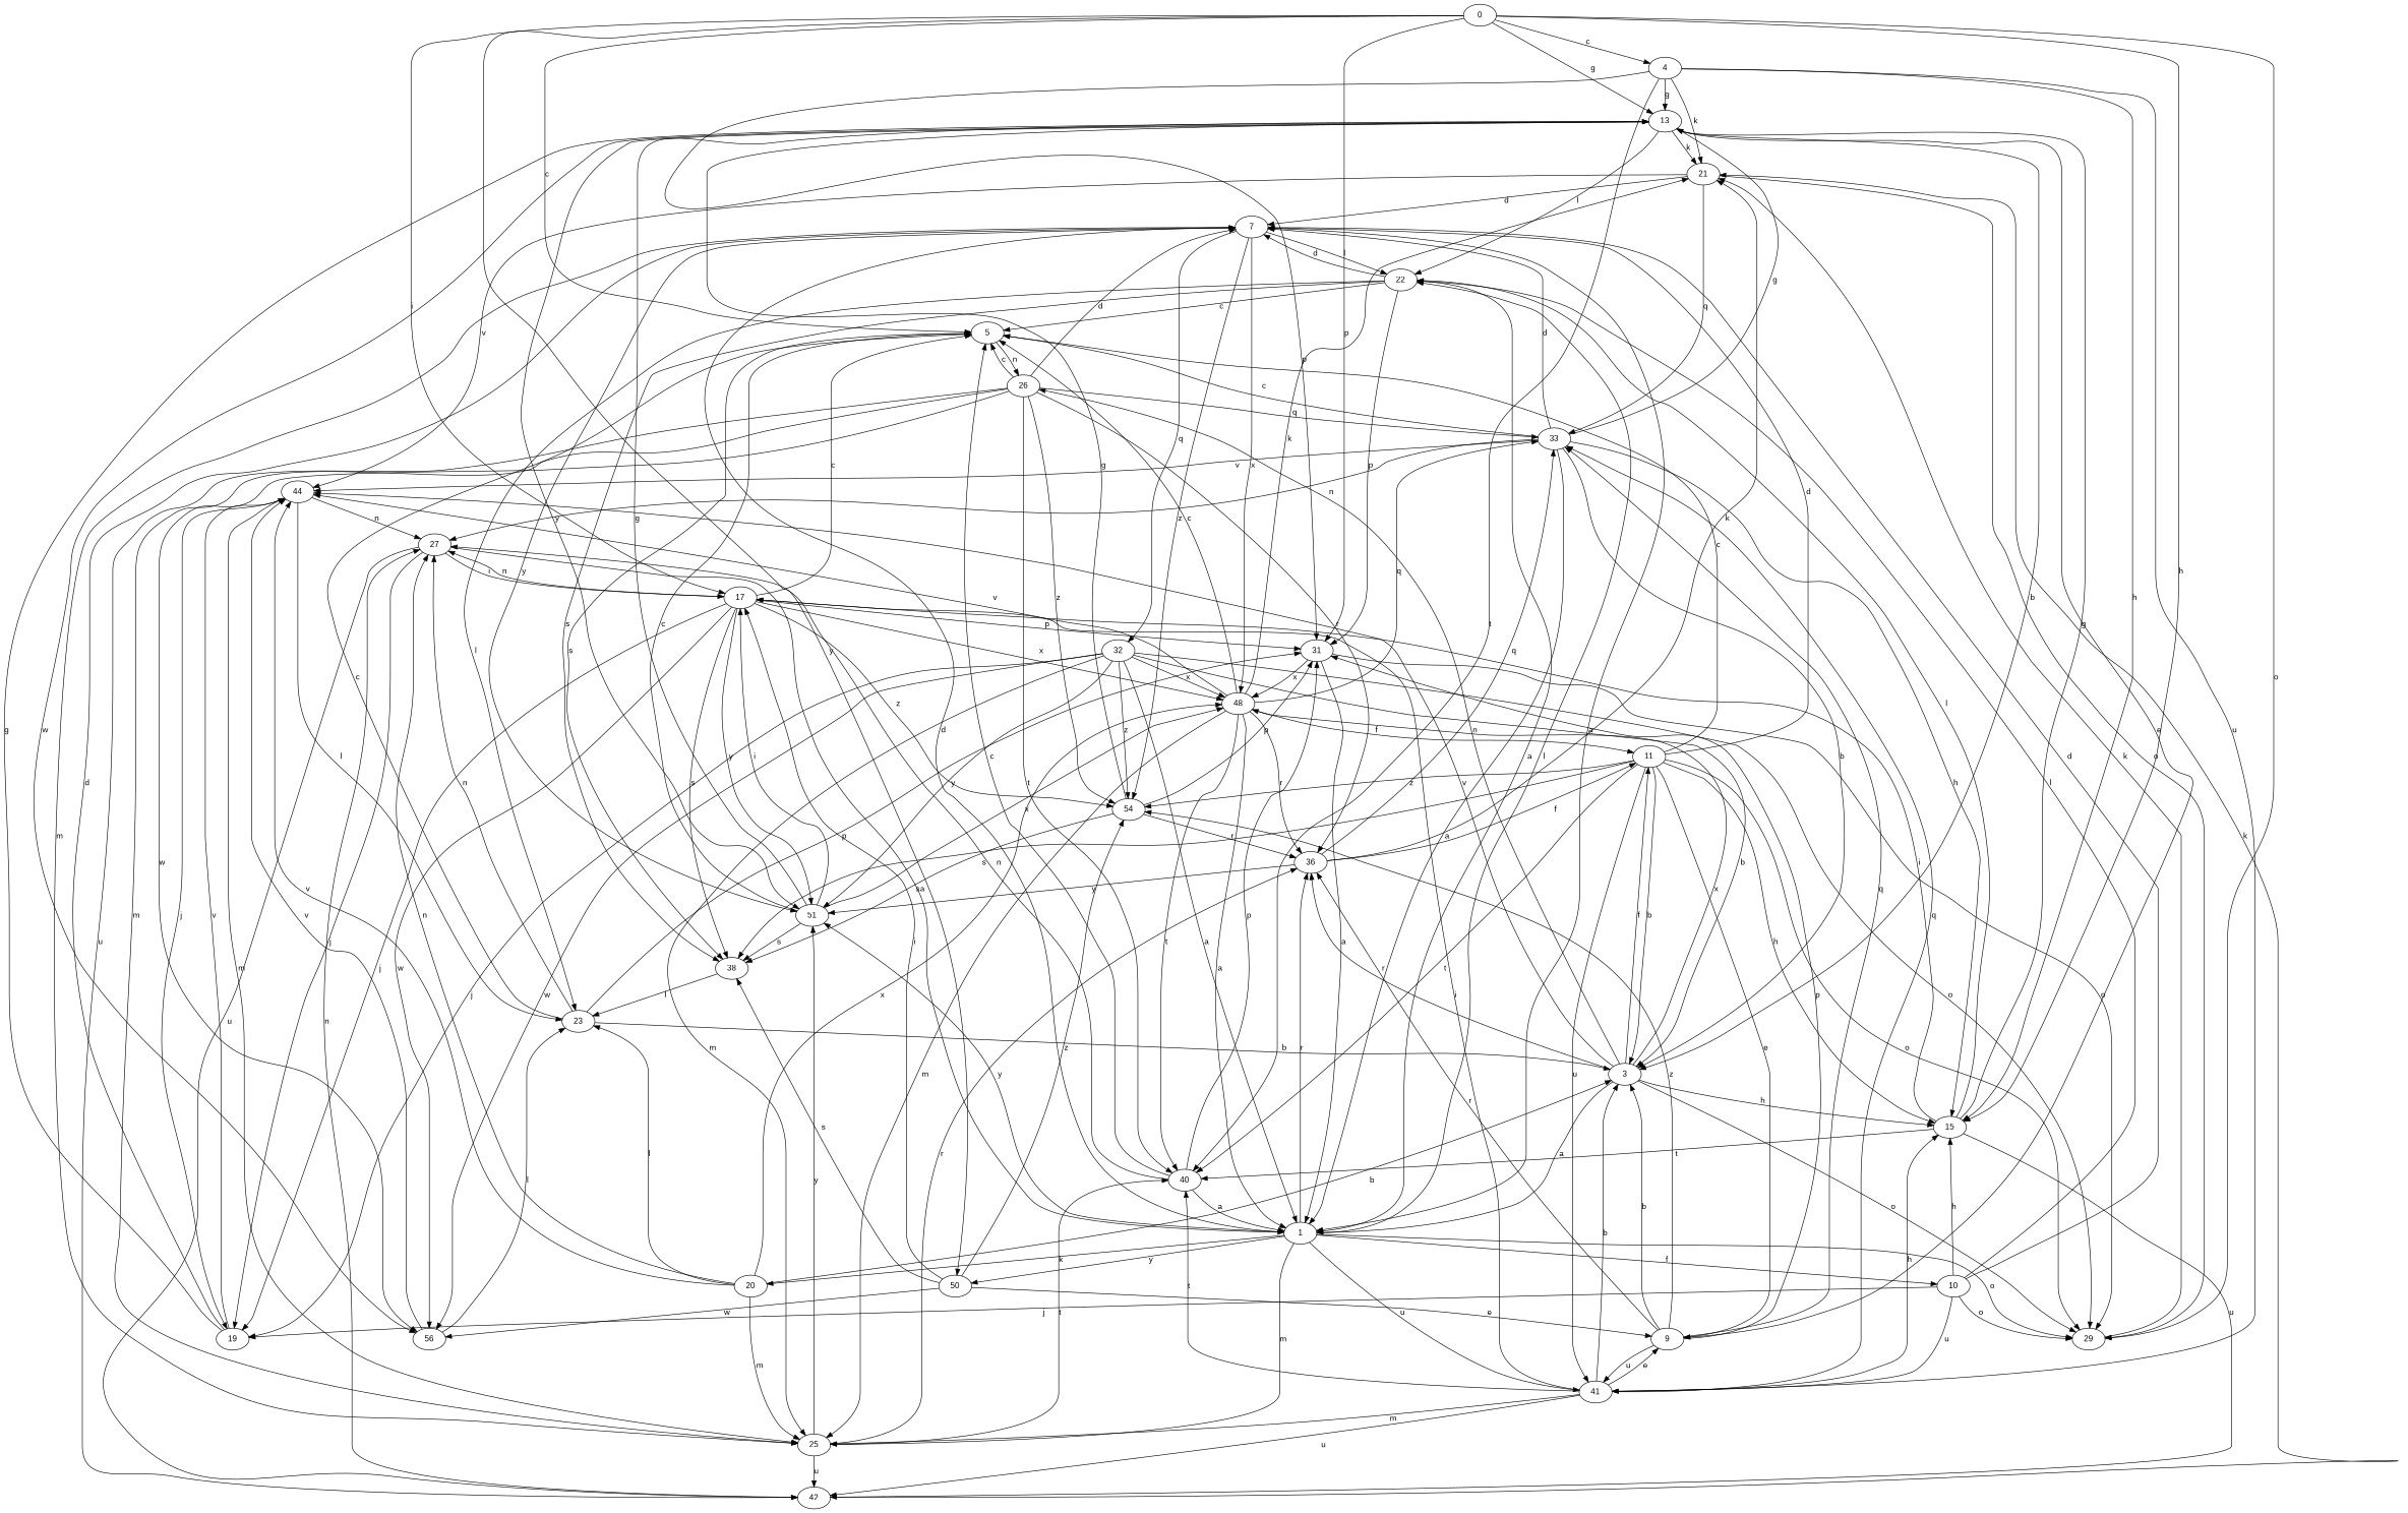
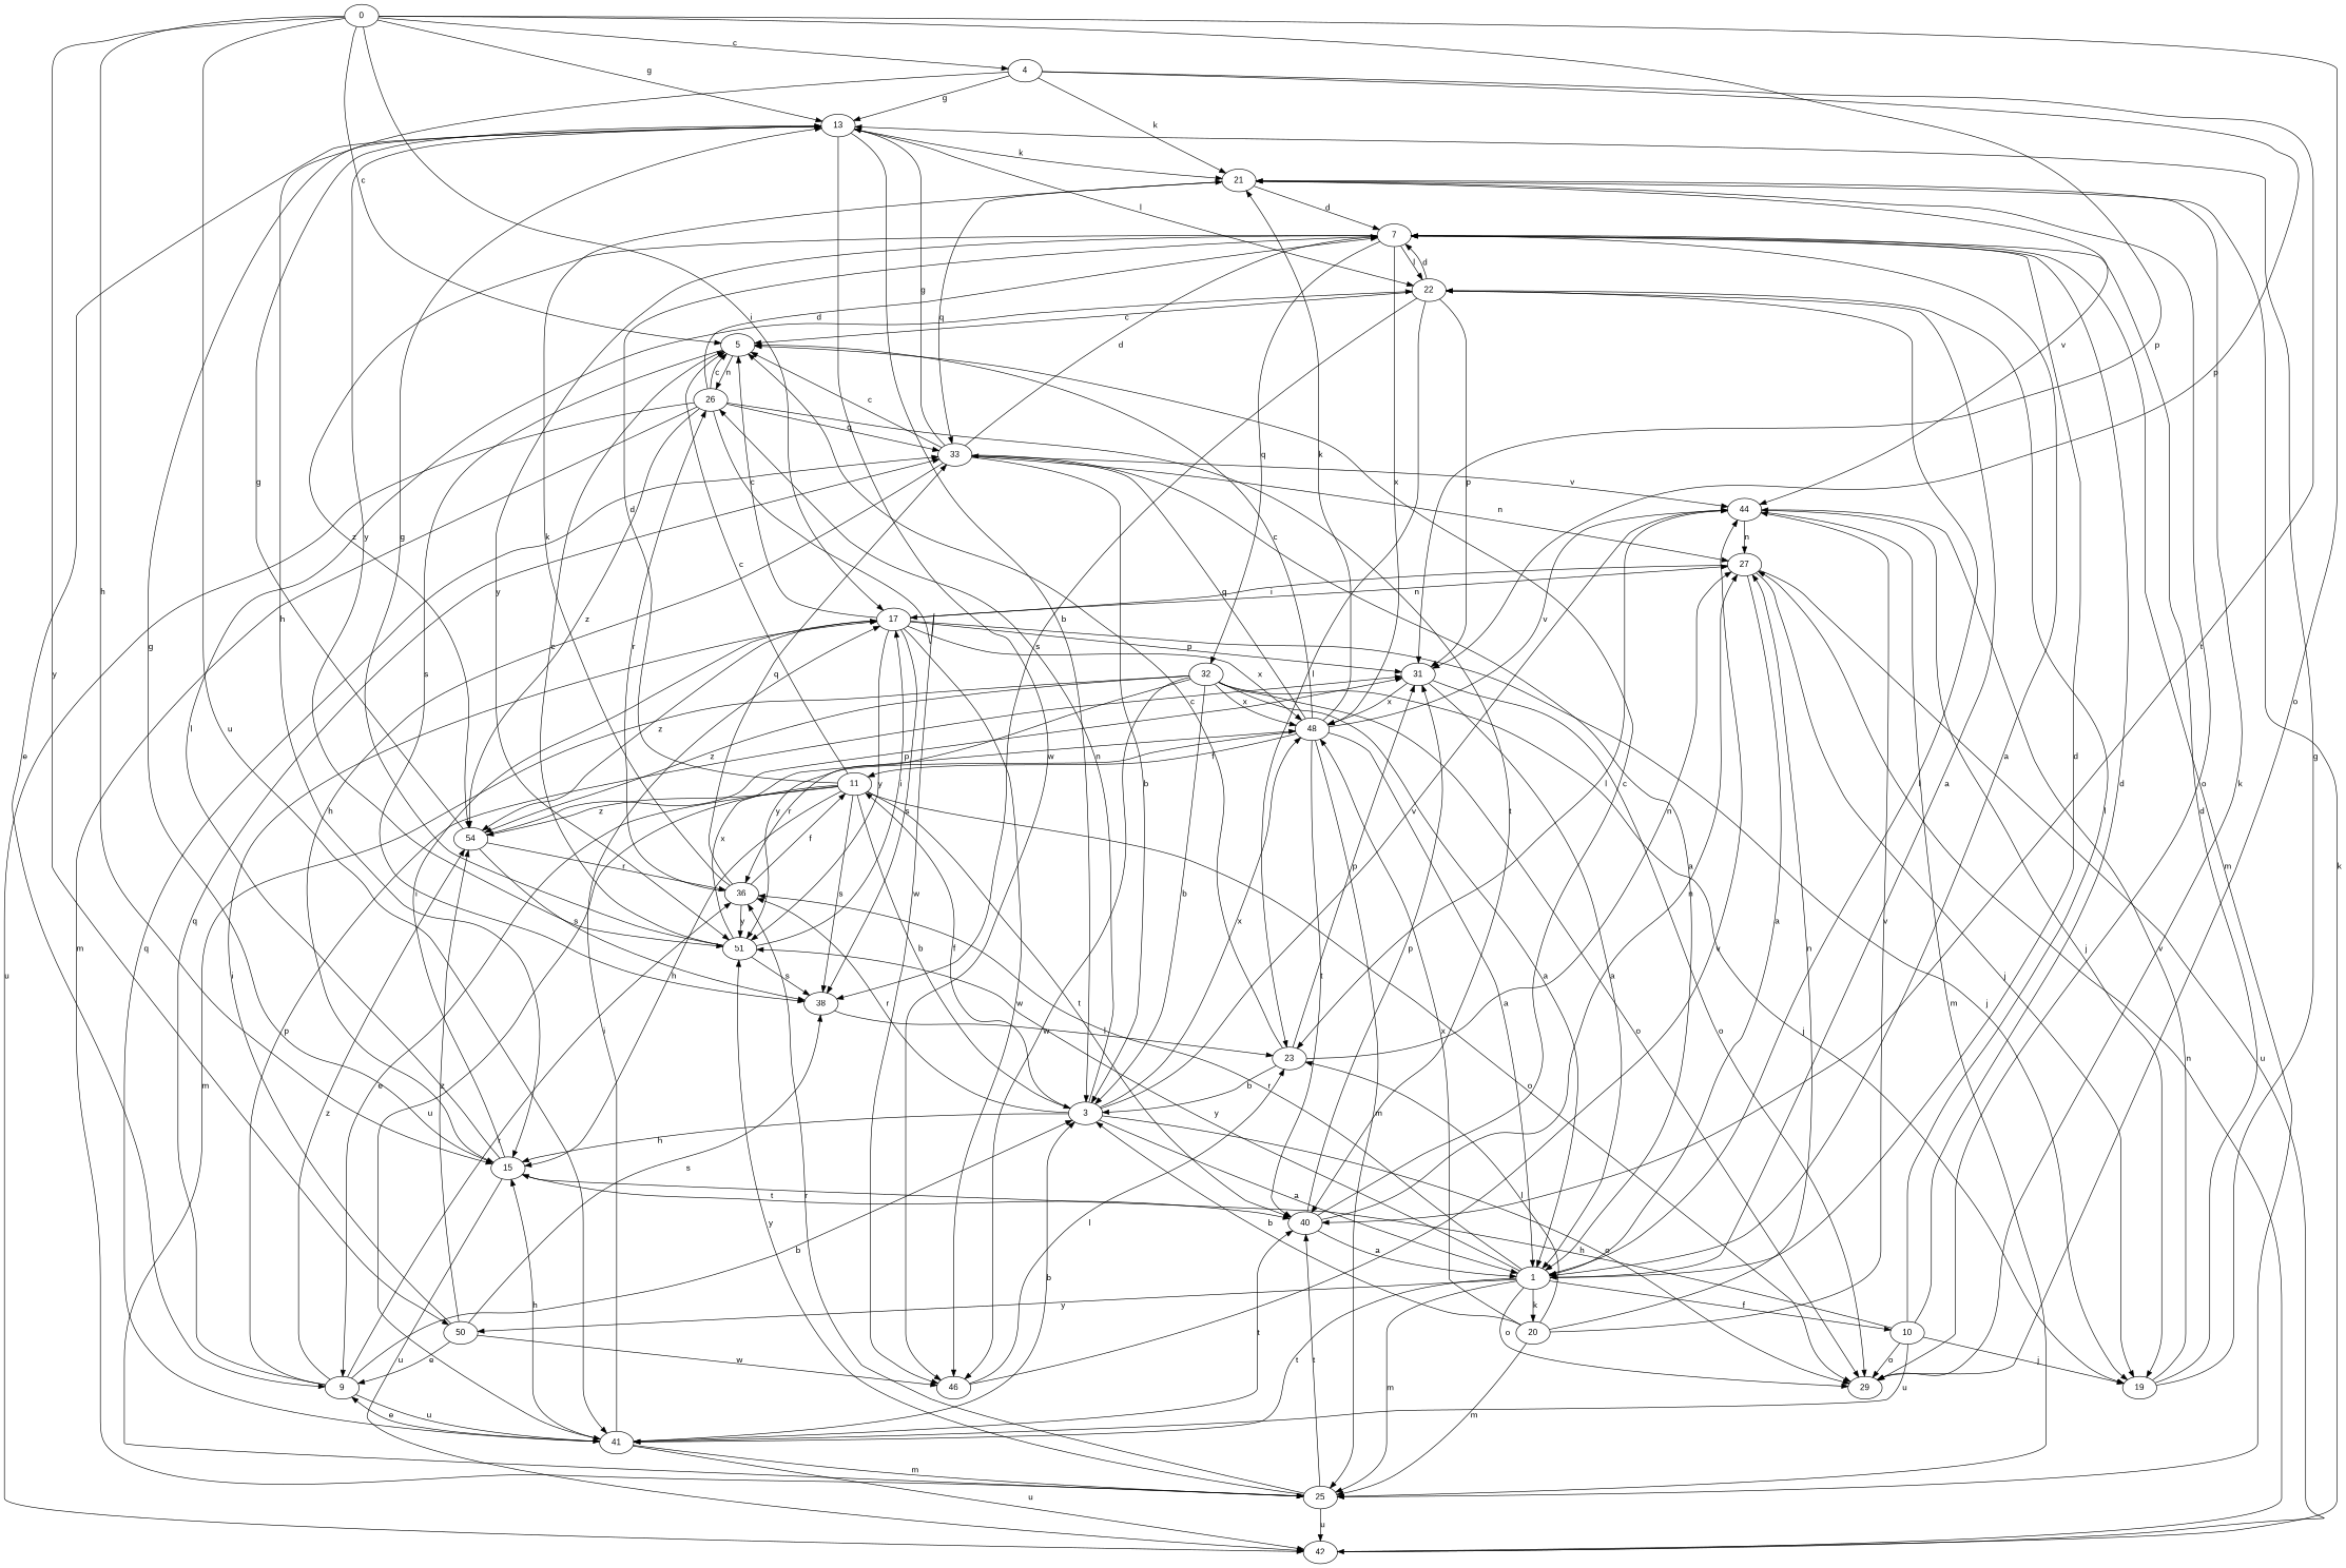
  strict digraph {
    fontname="Liberation Sans"
    node [fontname="Liberation Sans"]
    edge [fontname="Liberation Sans"]
    0
    4
    5
    13
    15
    17
    29
    31
    50
    41
    21
    40
    26
    38
    22
    51
    3
    9
-   46 [label=56]
+   46
    42
    48
    54
    19
    27
    1
    7
    10
    20
    25
    36
    32
    44
    23
    11
    33
    0 -> 4 [label=c]
    0 -> 5 [label=c]
    0 -> 13 [label=g]
    0 -> 15 [label=h]
    0 -> 17 [label=i]
    0 -> 29 [label=o]
    0 -> 31 [label=p]
    0 -> 50 [label=y]
    4 -> 13 [label=g]
    4 -> 15 [label=h]
    4 -> 31 [label=p]
-   4 -> 41 [label=u]
+   0 -> 41 [label=u]
    4 -> 21 [label=k]
    4 -> 40 [label=t]
    5 -> 26 [label=n]
    5 -> 38 [label=s]
    13 -> 21 [label=k]
    13 -> 22 [label=l]
    13 -> 51 [label=y]
    13 -> 3 [label=b]
    13 -> 9 [label=e]
    13 -> 46 [label=w]
    15 -> 13 [label=g]
    15 -> 17 [label=i]
    15 -> 40 [label=t]
    15 -> 22 [label=l]
    15 -> 42 [label=u]
    17 -> 5 [label=c]
    17 -> 31 [label=p]
    17 -> 38 [label=s]
    17 -> 51 [label=y]
    17 -> 46 [label=w]
    17 -> 48 [label=x]
    17 -> 54 [label=z]
    17 -> 19 [label=j]
    17 -> 27 [label=n]
    29 -> 21 [label=k]
    31 -> 29 [label=o]
    31 -> 48 [label=x]
    31 -> 1 [label=a]
    50 -> 17 [label=i]
    50 -> 38 [label=s]
    50 -> 9 [label=e]
    50 -> 46 [label=w]
    50 -> 54 [label=z]
    41 -> 15 [label=h]
    41 -> 17 [label=i]
    41 -> 40 [label=t]
    41 -> 3 [label=b]
    41 -> 9 [label=e]
    41 -> 42 [label=u]
    41 -> 25 [label=m]
    41 -> 33 [label=q]
    21 -> 29 [label=o]
    21 -> 7 [label=d]
    21 -> 44 [label=v]
    21 -> 33 [label=q]
    40 -> 5 [label=c]
    40 -> 31 [label=p]
    40 -> 27 [label=n]
    40 -> 1 [label=a]
    26 -> 5 [label=c]
    26 -> 40 [label=t]
    26 -> 46 [label=w]
    26 -> 42 [label=u]
    26 -> 54 [label=z]
    26 -> 7 [label=d]
    26 -> 25 [label=m]
-   26 -> 36 [label=r]
+   36 -> 26 [label=r]
    26 -> 33 [label=q]
    38 -> 23 [label=l]
    22 -> 5 [label=c]
    22 -> 31 [label=p]
    22 -> 38 [label=s]
    22 -> 1 [label=a]
    22 -> 7 [label=d]
    22 -> 23 [label=l]
    51 -> 5 [label=c]
    51 -> 13 [label=g]
    51 -> 17 [label=i]
    51 -> 38 [label=s]
    51 -> 48 [label=x]
    3 -> 15 [label=h]
    3 -> 29 [label=o]
    3 -> 26 [label=n]
    3 -> 48 [label=x]
    3 -> 1 [label=a]
    3 -> 36 [label=r]
    3 -> 44 [label=v]
    3 -> 11 [label=f]
    9 -> 31 [label=p]
    9 -> 41 [label=u]
    9 -> 3 [label=b]
    9 -> 54 [label=z]
    9 -> 36 [label=r]
    9 -> 33 [label=q]
    46 -> 44 [label=v]
    46 -> 23 [label=l]
    42 -> 21 [label=k]
    42 -> 27 [label=n]
    48 -> 5 [label=c]
    48 -> 21 [label=k]
    48 -> 40 [label=t]
    48 -> 1 [label=a]
    48 -> 25 [label=m]
    48 -> 36 [label=r]
    48 -> 44 [label=v]
    48 -> 11 [label=f]
    48 -> 33 [label=q]
    54 -> 13 [label=g]
    54 -> 31 [label=p]
    54 -> 38 [label=s]
    54 -> 36 [label=r]
    19 -> 13 [label=g]
    19 -> 7 [label=d]
    19 -> 44 [label=v]
    27 -> 17 [label=i]
    27 -> 42 [label=u]
    27 -> 19 [label=j]
    27 -> 1 [label=a]
    1 -> 29 [label=o]
    1 -> 50 [label=y]
-   1 -> 41 [label=u]
+   1 -> 41 [label=t]
    1 -> 22 [label=l]
    1 -> 51 [label=y]
    1 -> 7 [label=d]
    1 -> 10 [label=f]
    1 -> 20 [label=k]
    1 -> 25 [label=m]
    1 -> 36 [label=r]
    7 -> 22 [label=l]
    7 -> 51 [label=y]
    7 -> 48 [label=x]
    7 -> 54 [label=z]
    7 -> 1 [label=a]
    7 -> 25 [label=m]
    7 -> 32 [label=q]
    10 -> 15 [label=h]
    10 -> 29 [label=o]
    10 -> 41 [label=u]
    10 -> 22 [label=l]
    10 -> 19 [label=j]
    10 -> 7 [label=d]
    20 -> 3 [label=b]
    20 -> 48 [label=x]
    20 -> 27 [label=n]
    20 -> 25 [label=m]
    20 -> 44 [label=v]
    20 -> 23 [label=l]
    25 -> 40 [label=t]
    25 -> 51 [label=y]
    25 -> 42 [label=u]
    25 -> 36 [label=r]
    36 -> 21 [label=k]
    36 -> 51 [label=y]
    36 -> 11 [label=f]
    36 -> 33 [label=q]
    32 -> 29 [label=o]
    32 -> 51 [label=y]
    32 -> 3 [label=b]
    32 -> 46 [label=w]
    32 -> 48 [label=x]
    32 -> 54 [label=z]
    32 -> 19 [label=j]
    32 -> 1 [label=a]
    32 -> 25 [label=m]
    44 -> 19 [label=j]
    44 -> 27 [label=n]
    44 -> 25 [label=m]
    44 -> 23 [label=l]
    23 -> 5 [label=c]
    23 -> 31 [label=p]
    23 -> 3 [label=b]
    23 -> 27 [label=n]
    11 -> 5 [label=c]
    11 -> 15 [label=h]
    11 -> 29 [label=o]
    11 -> 41 [label=u]
    11 -> 40 [label=t]
    11 -> 38 [label=s]
    11 -> 3 [label=b]
    11 -> 9 [label=e]
    11 -> 54 [label=z]
    11 -> 7 [label=d]
    33 -> 5 [label=c]
    33 -> 13 [label=g]
    33 -> 15 [label=h]
    33 -> 3 [label=b]
    33 -> 27 [label=n]
    33 -> 1 [label=a]
    33 -> 7 [label=d]
    33 -> 44 [label=v]
  }
